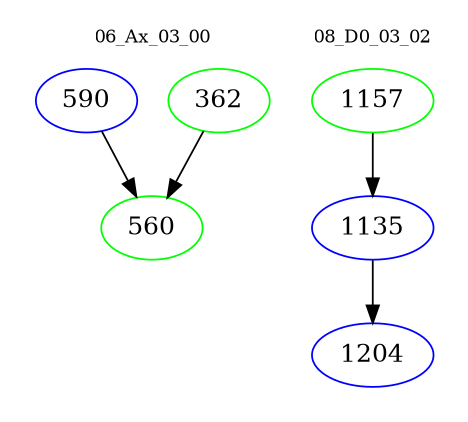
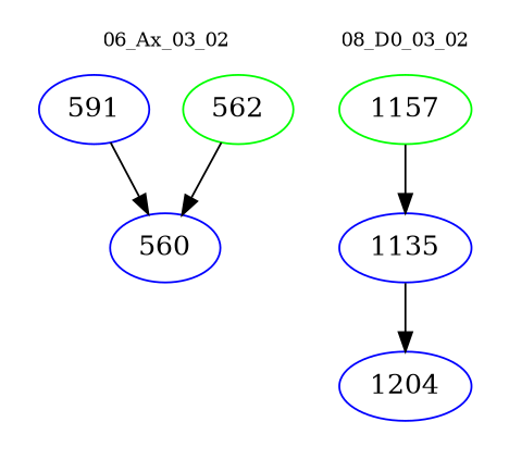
  digraph {
    node [color=blue]
    edge [color=black]
-   n1 [color=green label=362]
-   n2 [color=green label=560]
-   n3 [label=590]
+   n1 [color=green label=562]
+   n2 [label=560]
+   n3 [label=591]
    n4 [color=green label=1157]
    n5 [label=1135]
    n6 [label=1204]
    subgraph cluster_1 {
      color=white
      fontsize=10
-     label="06_Ax_03_00"
+     label="06_Ax_03_02"
      n1
      n2
      n3
    }
    subgraph cluster_2 {
      color=white
      fontsize=10
      label="08_D0_03_02"
      n4
      n5
      n6
    }
    n1 -> n2
    n3 -> n2
    n4 -> n5
    n5 -> n6
  }
